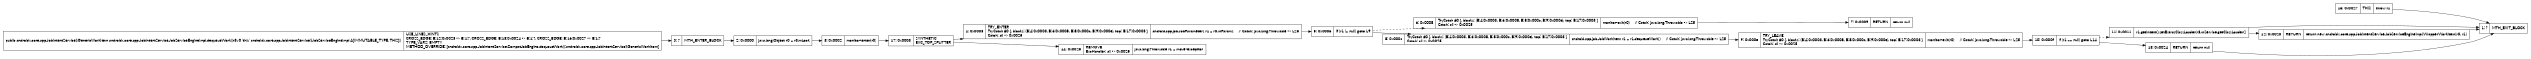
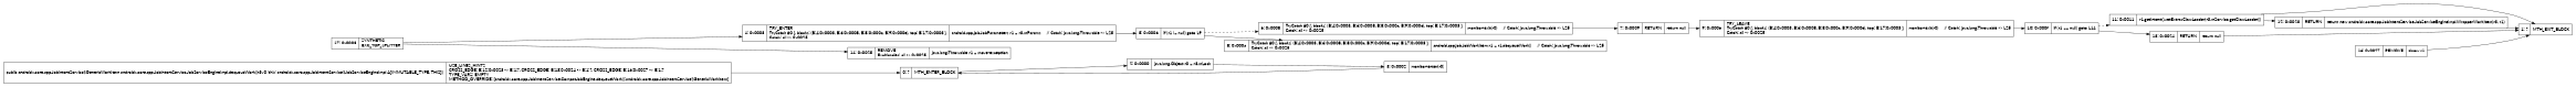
  digraph {
    fontname=Lato
    rankdir=LR
    node [fontname=Lato shape=record]
    edge [fontname=Lato]
    n1 [label="{0\:\ ?|MTH_ENTER_BLOCK\l}"]
    n2 [label="{2\:\ 0x0000|java.lang.Object r0 = r3.mLock\l}"]
    n3 [label="{3\:\ 0x0002|monitor\-enter(r0)\l}"]
    n4 [label="{17\:\ 0x0003|SYNTHETIC\lEXC_TOP_SPLITTER\l}"]
    n5 [label="{4\:\ 0x0003|TRY_ENTER\lTryCatch #0 \{, blocks: (B:4:0x0003, B:6:0x0008, B:8:0x000a, B:9:0x000e), top: B:17:0x0003 \}\lCatch: all \-\> 0x0025\l|android.app.job.JobParameters r1 = r3.mParams     \/\/ Catch: java.lang.Throwable \-\> L25\l}"]
    n6 [label="{14\:\ 0x0025|REMOVE\lExcHandler: all \-\> 0x0025\l|java.lang.Throwable r1 = move\-exception\l}"]
    n7 [label="{5\:\ 0x0006|if (r1 != null) goto L9\l}"]
    n8 [label="{6\:\ 0x0008|TryCatch #0 \{, blocks: (B:4:0x0003, B:6:0x0008, B:8:0x000a, B:9:0x000e), top: B:17:0x0003 \}\lCatch: all \-\> 0x0025\l|monitor\-exit(r0)     \/\/ Catch: java.lang.Throwable \-\> L25\l}"]
    n9 [label="{8\:\ 0x000a|TryCatch #0 \{, blocks: (B:4:0x0003, B:6:0x0008, B:8:0x000a, B:9:0x000e), top: B:17:0x0003 \}\lCatch: all \-\> 0x0025\l|android.app.job.JobWorkItem r1 = r1.dequeueWork()     \/\/ Catch: java.lang.Throwable \-\> L25\l}"]
    n10 [label="{7\:\ 0x0009|RETURN\l|return null\l}"]
    n11 [label="{9\:\ 0x000e|TRY_LEAVE\lTryCatch #0 \{, blocks: (B:4:0x0003, B:6:0x0008, B:8:0x000a, B:9:0x000e), top: B:17:0x0003 \}\lCatch: all \-\> 0x0025\l|monitor\-exit(r0)     \/\/ Catch: java.lang.Throwable \-\> L25\l}"]
    n12 [label="{1\:\ ?|MTH_EXIT_BLOCK\l}"]
    n13 [label="{10\:\ 0x000f|if (r1 == null) goto L14\l}"]
    n14 [label="{11\:\ 0x0011|r1.getIntent().setExtrasClassLoader(r3.mService.getClassLoader())\l}"]
    n15 [label="{13\:\ 0x0024|RETURN\l|return null\l}"]
    n16 [label="{12\:\ 0x0023|RETURN\l|return new androidx.core.app.JobIntentService.JobServiceEngineImpl.WrapperWorkItem(r3, r1)\l}"]
-   n17 [label="{16\:\ 0x0027|THIS\l|throw r1\l}"]
+   n17 [label="{16\:\ 0x0027|REMOVE\l|throw r1\l}"]
    n18 [label="{public androidx.core.app.JobIntentService$GenericWorkItem androidx.core.app.JobIntentService.JobServiceEngineImpl.dequeueWork((r3v0 'this' androidx.core.app.JobIntentService$JobServiceEngineImpl A[IMMUTABLE_TYPE, THIS]))  | USE_LINES_HINTS\lCROSS_EDGE: B:12:0x0023 \-\> B:1:?, CROSS_EDGE: B:13:0x0024 \-\> B:1:?, CROSS_EDGE: B:16:0x0027 \-\> B:1:?\lTYPE_VARS: EMPTY\lMETHOD_OVERRIDE: [androidx.core.app.JobIntentService.CompatJobEngine.dequeueWork():androidx.core.app.JobIntentService$GenericWorkItem]\l}"]
    n1 -> n2
    n2 -> n3
-   n3 -> n4
+   n3 -> n1
    n4 -> n5
    n4 -> n6
    n5 -> n7
    n7 -> n8 [style=dashed]
    n7 -> n9
    n8 -> n10
-   n9 -> n11
+   n10 -> n11
    n11 -> n13
    n13 -> n14 [style=dashed]
    n13 -> n15
    n14 -> n12
    n14 -> n16
    n15 -> n12
    n16 -> n12
    n17 -> n12
    n18 -> n1
  }
